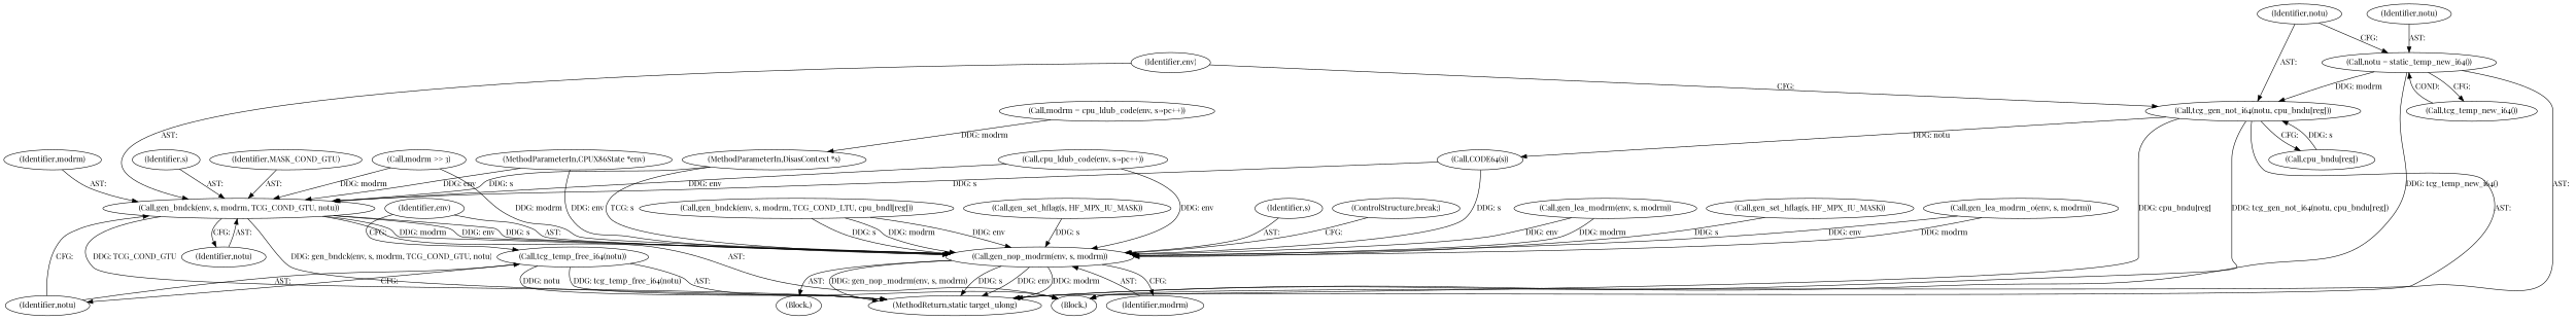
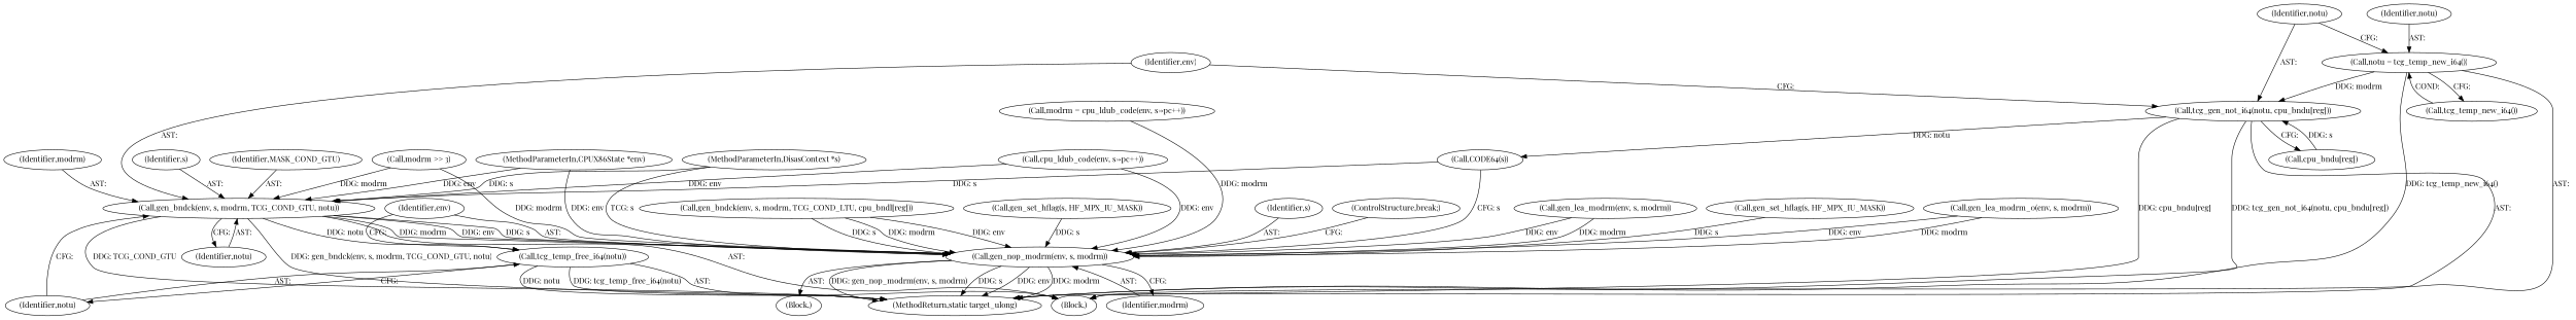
  digraph {
    fontname="Playfair Display"
    node [fontname="Playfair Display"]
    edge [fontname="Playfair Display"]
    n1 [label="(Call,tcg_gen_not_i64(notu, cpu_bndu[reg]))"]
    n2 [label="(Block,)"]
    n3 [label="(Call,cpu_bndu[reg])"]
    n4 [label="(MethodReturn,static target_ulong)"]
    n5 [label="(Call,CODE64(s))"]
    n6 [label="(Call,gen_bndck(env, s, modrm, TCG_COND_GTU, notu))"]
    n7 [label="(Call,tcg_temp_free_i64(notu))"]
    n8 [label="(Call,gen_nop_modrm(env, s, modrm))"]
    n9 [label="(Identifier,notu)"]
-   n10 [label="(Call,notu = static_temp_new_i64())"]
+   n10 [label="(Call,notu = tcg_temp_new_i64())"]
    n11 [label="(Call,tcg_temp_new_i64())"]
    n12 [label="(Identifier,notu)"]
    n13 [label="(Identifier,modrm)"]
    n14 [label="(Block,)"]
    n15 [label="(Identifier,modrm)"]
    n16 [label="(MethodParameterIn,CPUX86State *env)"]
    n17 [label="(Identifier,notu)"]
    n18 [label="(Call,modrm = cpu_ldub_code(env, s->pc++))"]
    n19 [label="(Identifier,s)"]
    n20 [label="(ControlStructure,break;)"]
    n21 [label="(Identifier,MASK_COND_GTU)"]
    n22 [label="(MethodParameterIn,DisasContext *s)"]
    n23 [label="(Call,gen_lea_modrm(env, s, modrm))"]
    n24 [label="(Call,modrm >> 3)"]
    n25 [label="(Identifier,env)"]
    n26 [label="(Identifier,env)"]
    n27 [label="(Call,cpu_ldub_code(env, s->pc++))"]
    n28 [label="(Identifier,s)"]
    n29 [label="(Call,gen_set_hflag(s, HF_MPX_IU_MASK))"]
    n30 [label="(Call,gen_lea_modrm_0(env, s, modrm))"]
    n31 [label="(Identifier,notu)"]
    n32 [label="(Call,gen_bndck(env, s, modrm, TCG_COND_LTU, cpu_bndl[reg]))"]
    n33 [label="(Call,gen_set_hflag(s, HF_MPX_IU_MASK))"]
    n1 -> n2 [label="AST: "]
    n1 -> n3 [label="CFG: "]
    n1 -> n4 [label="DDG: cpu_bndu[reg]"]
    n1 -> n4 [label="DDG: tcg_gen_not_i64(notu, cpu_bndu[reg])"]
    n1 -> n5 [label="DDG: notu"]
    n3 -> n1 [label="DDG: s"]
    n5 -> n6 [label="DDG: s"]
-   n5 -> n8 [label="DDG: s"]
+   n5 -> n8 [label="CFG: s"]
    n6 -> n2 [label="AST: "]
    n6 -> n4 [label="DDG: gen_bndck(env, s, modrm, TCG_COND_GTU, notu)"]
    n6 -> n4 [label="DDG: TCG_COND_GTU"]
+   n6 -> n7 [label="DDG: notu"]
    n6 -> n8 [label="DDG: env"]
    n6 -> n8 [label="DDG: s"]
    n6 -> n8 [label="DDG: modrm"]
    n6 -> n9 [label="CFG: "]
    n7 -> n2 [label="AST: "]
    n7 -> n4 [label="DDG: notu"]
    n7 -> n4 [label="DDG: tcg_temp_free_i64(notu)"]
    n7 -> n12 [label="CFG: "]
    n8 -> n4 [label="DDG: env"]
    n8 -> n4 [label="DDG: modrm"]
    n8 -> n4 [label="DDG: gen_nop_modrm(env, s, modrm)"]
    n8 -> n4 [label="DDG: s"]
    n8 -> n13 [label="CFG: "]
    n8 -> n14 [label="AST: "]
    n9 -> n6 [label="AST: "]
    n10 -> n1 [label="DDG: modrm"]
    n10 -> n2 [label="AST: "]
    n10 -> n4 [label="DDG: tcg_temp_new_i64()"]
    n10 -> n11 [label="CFG: "]
    n11 -> n10 [label="COND: "]
    n12 -> n6 [label="CFG: "]
    n12 -> n7 [label="AST: "]
    n13 -> n8 [label="AST: "]
    n15 -> n6 [label="AST: "]
    n16 -> n6 [label="DDG: env"]
    n16 -> n8 [label="DDG: env"]
    n17 -> n10 [label="AST: "]
-   n18 -> n22 [label="DDG: modrm"]
+   n18 -> n8 [label="DDG: modrm"]
    n19 -> n8 [label="AST: "]
    n20 -> n8 [label="CFG: "]
    n21 -> n6 [label="AST: "]
    n22 -> n6 [label="DDG: s"]
    n22 -> n8 [label="TCG: s"]
    n23 -> n8 [label="DDG: env"]
    n23 -> n8 [label="DDG: modrm"]
    n24 -> n6 [label="DDG: modrm"]
    n24 -> n8 [label="DDG: modrm"]
    n25 -> n7 [label="CFG: "]
    n25 -> n8 [label="AST: "]
    n26 -> n1 [label="CFG: "]
    n26 -> n6 [label="AST: "]
    n27 -> n6 [label="DDG: env"]
    n27 -> n8 [label="DDG: env"]
    n28 -> n6 [label="AST: "]
    n29 -> n8 [label="DDG: s"]
    n30 -> n8 [label="DDG: env"]
    n30 -> n8 [label="DDG: modrm"]
    n31 -> n1 [label="AST: "]
    n31 -> n10 [label="CFG: "]
    n32 -> n8 [label="DDG: env"]
    n32 -> n8 [label="DDG: s"]
    n32 -> n8 [label="DDG: modrm"]
    n33 -> n8 [label="DDG: s"]
  }
